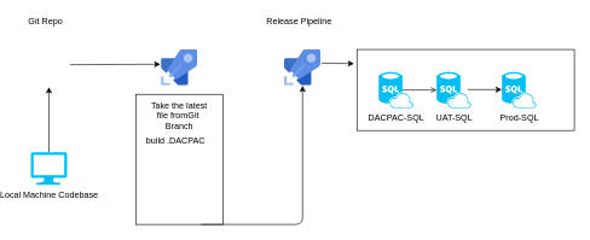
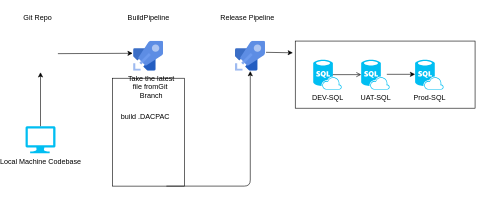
  <mxCell id="0" />
  <mxCell id="1" parent="0" />
  <mxCell id="2" value="Local Machine Codebase" style="verticalLabelPosition=bottom;html=1;verticalAlign=top;align=center;strokeColor=none;fillColor=#00BEF2;shape=mxgraph.azure.computer;pointerEvents=1;" vertex="1" parent="1"><mxGeometry x="30" y="210" width="50" height="45" as="geometry" /></mxCell>
  <mxCell id="3" value="" style="shape=image;html=1;verticalAlign=top;verticalLabelPosition=bottom;labelBackgroundColor=#ffffff;imageAspect=0;aspect=fixed;image=https://cdn3.iconfinder.com/data/icons/social-media-2169/24/social_media_social_media_logo_git-128.png" vertex="1" parent="1"><mxGeometry x="26" y="60" width="58" height="58" as="geometry" /></mxCell>
  <mxCell id="4" value="" style="endArrow=classic;html=1;exitX=0.5;exitY=0;exitDx=0;exitDy=0;exitPerimeter=0;" edge="1" parent="1" source="2"><mxGeometry width="50" height="50" relative="1" as="geometry"><mxPoint x="50" y="180" as="sourcePoint" /><mxPoint x="55" y="120" as="targetPoint" /></mxGeometry></mxCell>
  <mxCell id="5" value="Git Repo" style="text;html=1;align=center;verticalAlign=middle;resizable=0;points=[];autosize=1;" vertex="1" parent="1"><mxGeometry x="20" y="20" width="60" height="20" as="geometry" /></mxCell>
  <mxCell id="6" value="" style="aspect=fixed;html=1;points=[];align=center;image;fontSize=12;image=img/lib/mscae/Azure_Pipelines.svg;" vertex="1" parent="1"><mxGeometry x="210" y="68" width="50" height="50" as="geometry" /></mxCell>
  <mxCell id="7" value="" style="endArrow=classic;html=1;exitX=1;exitY=0.5;exitDx=0;exitDy=0;entryX=-0.024;entryY=0.408;entryDx=0;entryDy=0;entryPerimeter=0;" edge="1" parent="1" source="3" target="6"><mxGeometry width="50" height="50" relative="1" as="geometry"><mxPoint x="110" y="110" as="sourcePoint" /><mxPoint x="160" y="60" as="targetPoint" /></mxGeometry></mxCell>
  <mxCell id="8" value="" style="rounded=0;whiteSpace=wrap;html=1;" vertex="1" parent="1"><mxGeometry x="175" y="130" width="120" height="180" as="geometry" /></mxCell>
- <mxCell id="9" value="Take the latest file fromGit&amp;nbsp; Branch" style="text;html=1;strokeColor=none;fillColor=none;align=center;verticalAlign=middle;whiteSpace=wrap;rounded=0;" vertex="1" parent="1"><mxGeometry x="190" y="150" width="90" height="20" as="geometry" /></mxCell>
+ <mxCell id="9" value="Take the latest file fromGit&amp;nbsp; Branch" style="text;html=1;strokeColor=none;fillColor=none;align=center;verticalAlign=middle;whiteSpace=wrap;rounded=0;" vertex="1" parent="1"><mxGeometry x="195" y="135" width="90" height="20" as="geometry" /></mxCell>
  <mxCell id="10" value="build .DACPAC" style="text;html=1;strokeColor=none;fillColor=none;align=center;verticalAlign=middle;whiteSpace=wrap;rounded=0;" vertex="1" parent="1"><mxGeometry x="180" y="185" width="100" height="20" as="geometry" /></mxCell>
  <mxCell id="11" value="" style="aspect=fixed;html=1;points=[];align=center;image;fontSize=12;image=img/lib/mscae/Azure_Pipelines.svg;" vertex="1" parent="1"><mxGeometry x="380" y="68" width="50" height="50" as="geometry" /></mxCell>
  <mxCell id="12" value="Release Pipeline" style="text;html=1;align=center;verticalAlign=middle;resizable=0;points=[];autosize=1;" vertex="1" parent="1"><mxGeometry x="345" y="20" width="110" height="20" as="geometry" /></mxCell>
+ <mxCell id="13" value="BuildPipeline" style="text;html=1;align=center;verticalAlign=middle;resizable=0;points=[];autosize=1;" vertex="1" parent="1"><mxGeometry x="190" y="20" width="90" height="20" as="geometry" /></mxCell>
  <mxCell id="14" value="" style="endArrow=classic;html=1;exitX=0.75;exitY=1;exitDx=0;exitDy=0;" edge="1" parent="1" source="8" target="11"><mxGeometry width="50" height="50" relative="1" as="geometry"><mxPoint x="405" y="320" as="sourcePoint" /><mxPoint x="395" y="160" as="targetPoint" /><Array as="points"><mxPoint x="405" y="310" /></Array></mxGeometry></mxCell>
  <mxCell id="15" value="" style="rounded=0;whiteSpace=wrap;html=1;" vertex="1" parent="1"><mxGeometry x="480" y="68" width="300" height="112" as="geometry" /></mxCell>
- <mxCell id="16" value="DACPAC-SQL" style="verticalLabelPosition=bottom;html=1;verticalAlign=top;align=center;strokeColor=none;fillColor=#00BEF2;shape=mxgraph.azure.sql_database_sql_azure;" vertex="1" parent="1"><mxGeometry x="510" y="99" width="47.5" height="50" as="geometry" /></mxCell>
+ <mxCell id="16" value="DEV-SQL" style="verticalLabelPosition=bottom;html=1;verticalAlign=top;align=center;strokeColor=none;fillColor=#00BEF2;shape=mxgraph.azure.sql_database_sql_azure;" vertex="1" parent="1"><mxGeometry x="510" y="99" width="47.5" height="50" as="geometry" /></mxCell>
  <mxCell id="17" value="UAT-SQL" style="verticalLabelPosition=bottom;html=1;verticalAlign=top;align=center;strokeColor=none;fillColor=#00BEF2;shape=mxgraph.azure.sql_database_sql_azure;" vertex="1" parent="1"><mxGeometry x="590" y="99" width="47.5" height="50" as="geometry" /></mxCell>
  <mxCell id="18" value="Prod-SQL" style="verticalLabelPosition=bottom;html=1;verticalAlign=top;align=center;strokeColor=none;fillColor=#00BEF2;shape=mxgraph.azure.sql_database_sql_azure;" vertex="1" parent="1"><mxGeometry x="680" y="99" width="47.5" height="50" as="geometry" /></mxCell>
  <mxCell id="19" value="" style="endArrow=classic;html=1;entryX=-0.013;entryY=0.175;entryDx=0;entryDy=0;entryPerimeter=0;exitX=1.024;exitY=0.376;exitDx=0;exitDy=0;exitPerimeter=0;" edge="1" parent="1" source="11" target="15"><mxGeometry width="50" height="50" relative="1" as="geometry"><mxPoint x="420" y="168" as="sourcePoint" /><mxPoint x="470" y="118" as="targetPoint" /></mxGeometry></mxCell>
  <mxCell id="20" value="" style="endArrow=open;html=1;exitX=0.69;exitY=0.5;exitDx=0;exitDy=0;exitPerimeter=0;entryX=0;entryY=0.5;entryDx=0;entryDy=0;entryPerimeter=0;" edge="1" parent="1" source="16" target="17"><mxGeometry width="50" height="50" relative="1" as="geometry"><mxPoint x="557.5" y="130" as="sourcePoint" /><mxPoint x="607.5" y="80" as="targetPoint" /></mxGeometry></mxCell>
  <mxCell id="21" value="" style="endArrow=classic;html=1;exitX=0.69;exitY=0.5;exitDx=0;exitDy=0;exitPerimeter=0;entryX=0;entryY=0.5;entryDx=0;entryDy=0;entryPerimeter=0;" edge="1" parent="1"><mxGeometry width="50" height="50" relative="1" as="geometry"><mxPoint x="632.775" y="123.5" as="sourcePoint" /><mxPoint x="680" y="123.5" as="targetPoint" /></mxGeometry></mxCell>
